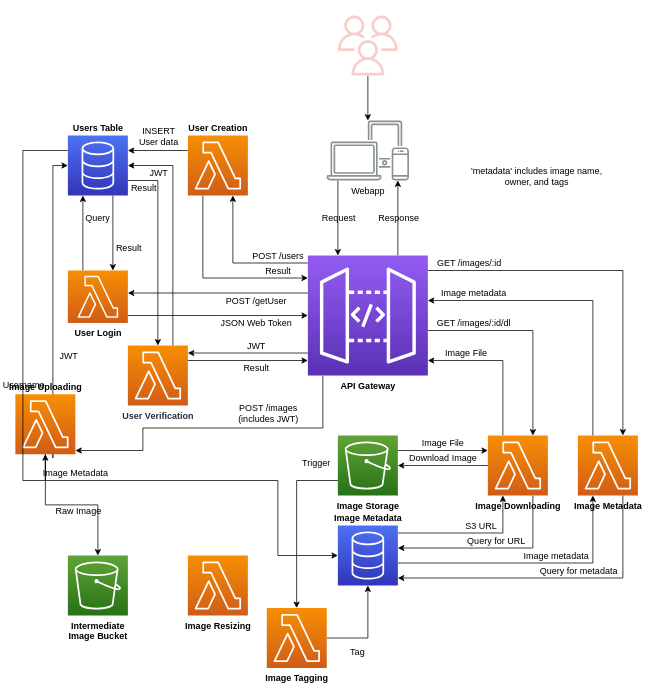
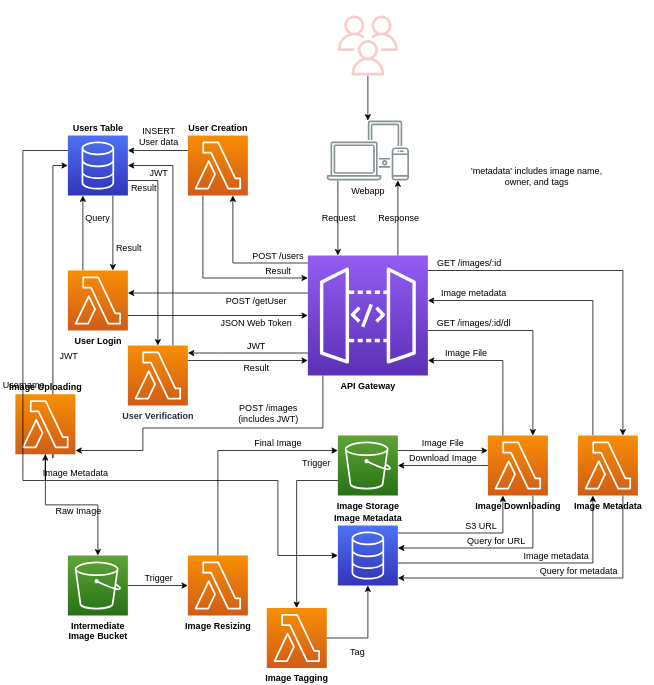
  <mxCell id="0" />
  <mxCell id="1" parent="0" />
  <mxCell id="2" style="edgeStyle=orthogonalEdgeStyle;rounded=0;orthogonalLoop=1;jettySize=auto;html=1;fontColor=#000000;labelBackgroundColor=none;" parent="1" source="16" target="21" edge="1"><mxGeometry relative="1" as="geometry"><Array as="points"><mxPoint x="530" y="290" /><mxPoint x="530" y="290" /></Array></mxGeometry></mxCell>
  <mxCell id="3" value="Response" style="text;html=1;align=center;verticalAlign=middle;resizable=0;points=[];labelBackgroundColor=none;fontColor=#000000;" parent="2" vertex="1" connectable="0"><mxGeometry x="0.238" y="-1" relative="1" as="geometry"><mxPoint x="-1" y="12" as="offset" /></mxGeometry></mxCell>
  <mxCell id="4" style="edgeStyle=orthogonalEdgeStyle;rounded=0;orthogonalLoop=1;jettySize=auto;html=1;fontColor=#000000;labelBackgroundColor=none;" parent="1" source="16" target="48" edge="1"><mxGeometry relative="1" as="geometry"><Array as="points"><mxPoint x="710" y="440" /></Array></mxGeometry></mxCell>
  <mxCell id="5" value="GET /images/:id/dl" style="text;html=1;align=center;verticalAlign=middle;resizable=0;points=[];labelBackgroundColor=none;fontColor=#000000;" parent="4" vertex="1" connectable="0"><mxGeometry x="-0.385" y="-3" relative="1" as="geometry"><mxPoint x="-25.83" y="-13" as="offset" /></mxGeometry></mxCell>
  <mxCell id="6" style="edgeStyle=orthogonalEdgeStyle;rounded=0;orthogonalLoop=1;jettySize=auto;html=1;fontColor=#000000;labelBackgroundColor=none;" parent="1" source="16" target="53" edge="1"><mxGeometry relative="1" as="geometry"><Array as="points"><mxPoint x="830" y="360" /></Array></mxGeometry></mxCell>
  <mxCell id="7" value="GET /images/:id" style="text;html=1;align=center;verticalAlign=middle;resizable=0;points=[];labelBackgroundColor=none;fontColor=#000000;" parent="6" vertex="1" connectable="0"><mxGeometry x="-0.781" y="3" relative="1" as="geometry"><mxPoint x="1.79" y="-7" as="offset" /></mxGeometry></mxCell>
  <mxCell id="8" style="edgeStyle=orthogonalEdgeStyle;rounded=0;orthogonalLoop=1;jettySize=auto;html=1;fontColor=#000000;labelBackgroundColor=none;" parent="1" source="16" target="59" edge="1"><mxGeometry relative="1" as="geometry"><Array as="points"><mxPoint x="310" y="350" /></Array></mxGeometry></mxCell>
  <mxCell id="9" value="POST /users" style="text;html=1;align=center;verticalAlign=middle;resizable=0;points=[];labelBackgroundColor=none;fontColor=#000000;" parent="8" vertex="1" connectable="0"><mxGeometry x="-0.154" y="2" relative="1" as="geometry"><mxPoint x="39.99" y="-12" as="offset" /></mxGeometry></mxCell>
  <mxCell id="10" style="edgeStyle=orthogonalEdgeStyle;rounded=0;orthogonalLoop=1;jettySize=auto;html=1;fontColor=#000000;" parent="1" source="16" target="28" edge="1"><mxGeometry relative="1" as="geometry"><Array as="points"><mxPoint x="430" y="570" /><mxPoint x="190" y="570" /><mxPoint x="190" y="600" /></Array></mxGeometry></mxCell>
  <mxCell id="11" value="POST /images&lt;br&gt;(includes JWT)" style="text;html=1;align=center;verticalAlign=middle;resizable=0;points=[];fontColor=#000000;" parent="10" vertex="1" connectable="0"><mxGeometry x="-0.326" y="4" relative="1" as="geometry"><mxPoint x="1" y="-24" as="offset" /></mxGeometry></mxCell>
  <mxCell id="12" style="edgeStyle=orthogonalEdgeStyle;rounded=0;orthogonalLoop=1;jettySize=auto;html=1;" edge="1" parent="1" source="16" target="64"><mxGeometry relative="1" as="geometry"><Array as="points"><mxPoint x="290" y="390" /><mxPoint x="290" y="390" /></Array></mxGeometry></mxCell>
  <mxCell id="13" value="POST /getUser" style="text;html=1;align=center;verticalAlign=middle;resizable=0;points=[];" vertex="1" connectable="0" parent="12"><mxGeometry x="0.292" y="3" relative="1" as="geometry"><mxPoint x="85.29" y="7" as="offset" /></mxGeometry></mxCell>
  <mxCell id="14" style="edgeStyle=orthogonalEdgeStyle;rounded=0;orthogonalLoop=1;jettySize=auto;html=1;" edge="1" parent="1" source="16" target="82"><mxGeometry relative="1" as="geometry"><Array as="points"><mxPoint x="290" y="470" /><mxPoint x="290" y="470" /></Array></mxGeometry></mxCell>
  <mxCell id="15" value="JWT" style="text;html=1;align=center;verticalAlign=middle;resizable=0;points=[];" vertex="1" connectable="0" parent="14"><mxGeometry x="0.5" y="17" relative="1" as="geometry"><mxPoint x="50" y="-27" as="offset" /></mxGeometry></mxCell>
  <mxCell id="16" value="&lt;b&gt;API Gateway&lt;/b&gt;" style="outlineConnect=0;fontColor=#000000;gradientColor=#945DF2;gradientDirection=north;fillColor=#5A30B5;strokeColor=#ffffff;dashed=0;verticalLabelPosition=bottom;verticalAlign=top;align=center;html=1;fontSize=12;fontStyle=0;aspect=fixed;shape=mxgraph.aws4.resourceIcon;resIcon=mxgraph.aws4.api_gateway;labelBackgroundColor=none;" parent="1" vertex="1"><mxGeometry x="410" y="340" width="160" height="160" as="geometry" /></mxCell>
  <mxCell id="17" style="edgeStyle=orthogonalEdgeStyle;rounded=0;orthogonalLoop=1;jettySize=auto;html=1;fontColor=#000000;labelBackgroundColor=none;" parent="1" source="18" target="21" edge="1"><mxGeometry relative="1" as="geometry" /></mxCell>
  <mxCell id="18" value="" style="outlineConnect=0;fillColor=#f8cecc;strokeColor=#b85450;dashed=0;verticalLabelPosition=bottom;verticalAlign=top;align=center;html=1;fontSize=12;fontStyle=0;aspect=fixed;pointerEvents=1;shape=mxgraph.aws4.users;labelBackgroundColor=none;fontColor=#000000;" parent="1" vertex="1"><mxGeometry x="450" width="80" height="80" as="geometry" y="20" /></mxCell>
  <mxCell id="19" style="edgeStyle=orthogonalEdgeStyle;rounded=0;orthogonalLoop=1;jettySize=auto;html=1;fontColor=#000000;labelBackgroundColor=none;" parent="1" source="21" target="16" edge="1"><mxGeometry relative="1" as="geometry"><Array as="points"><mxPoint x="450" y="290" /><mxPoint x="450" y="290" /></Array></mxGeometry></mxCell>
  <mxCell id="20" value="Request" style="text;html=1;align=center;verticalAlign=middle;resizable=0;points=[];labelBackgroundColor=none;fontColor=#000000;" parent="19" vertex="1" connectable="0"><mxGeometry x="0.001" y="-11" relative="1" as="geometry"><mxPoint x="11" y="0.14" as="offset" /></mxGeometry></mxCell>
  <mxCell id="21" value="Webapp" style="outlineConnect=0;gradientColor=none;fontColor=#000000;strokeColor=none;fillColor=#879196;dashed=0;verticalLabelPosition=bottom;verticalAlign=top;align=center;html=1;fontSize=12;fontStyle=0;aspect=fixed;shape=mxgraph.aws4.illustration_devices;pointerEvents=1;labelBackgroundColor=none;" parent="1" vertex="1"><mxGeometry x="435.2" y="160" width="109.59" height="80" as="geometry" /></mxCell>
  <mxCell id="22" style="edgeStyle=orthogonalEdgeStyle;rounded=0;orthogonalLoop=1;jettySize=auto;html=1;fontColor=#000000;" parent="1" source="28" target="74" edge="1"><mxGeometry relative="1" as="geometry" /></mxCell>
  <mxCell id="23" value="Raw Image" style="text;html=1;align=center;verticalAlign=middle;resizable=0;points=[];fontColor=#000000;" parent="22" vertex="1" connectable="0"><mxGeometry x="-0.211" relative="1" as="geometry"><mxPoint x="30" y="8" as="offset" /></mxGeometry></mxCell>
  <mxCell id="24" style="edgeStyle=orthogonalEdgeStyle;rounded=0;orthogonalLoop=1;jettySize=auto;html=1;fontColor=#000000;" parent="1" source="28" target="38" edge="1"><mxGeometry relative="1" as="geometry"><Array as="points"><mxPoint x="370" y="640" /><mxPoint x="370" y="740" /></Array></mxGeometry></mxCell>
  <mxCell id="25" value="Image Metadata" style="text;html=1;align=center;verticalAlign=middle;resizable=0;points=[];fontColor=#000000;" parent="24" vertex="1" connectable="0"><mxGeometry x="-0.718" y="2" relative="1" as="geometry"><mxPoint y="-8.03" as="offset" /></mxGeometry></mxCell>
  <mxCell id="26" style="edgeStyle=orthogonalEdgeStyle;rounded=0;orthogonalLoop=1;jettySize=auto;html=1;" edge="1" parent="1" source="28" target="71"><mxGeometry relative="1" as="geometry"><Array as="points"><mxPoint x="70" y="610" /><mxPoint x="70" y="240" /></Array></mxGeometry></mxCell>
  <mxCell id="27" value="JWT" style="text;html=1;align=center;verticalAlign=middle;resizable=0;points=[];" vertex="1" connectable="0" parent="26"><mxGeometry x="-0.323" y="-2" relative="1" as="geometry"><mxPoint x="18" y="-1" as="offset" /></mxGeometry></mxCell>
  <mxCell id="28" value="Image Uploading" style="outlineConnect=0;fontColor=#000000;gradientColor=#F78E04;gradientDirection=north;fillColor=#D05C17;strokeColor=#ffffff;dashed=0;verticalLabelPosition=top;verticalAlign=bottom;align=center;html=1;fontSize=12;fontStyle=1;aspect=fixed;shape=mxgraph.aws4.resourceIcon;resIcon=mxgraph.aws4.lambda;labelPosition=center;labelBackgroundColor=none;" parent="1" vertex="1"><mxGeometry x="20" y="525" width="80" height="80" as="geometry" /></mxCell>
  <mxCell id="29" style="edgeStyle=orthogonalEdgeStyle;rounded=0;orthogonalLoop=1;jettySize=auto;html=1;fontColor=#000000;labelBackgroundColor=none;" parent="1" source="33" target="48" edge="1"><mxGeometry relative="1" as="geometry"><Array as="points"><mxPoint x="590" y="600" /><mxPoint x="590" y="600" /></Array></mxGeometry></mxCell>
  <mxCell id="30" value="Image File" style="text;html=1;align=center;verticalAlign=middle;resizable=0;points=[];labelBackgroundColor=none;fontColor=#000000;" parent="29" vertex="1" connectable="0"><mxGeometry x="0.306" y="-4" relative="1" as="geometry"><mxPoint x="-18.32" y="-14" as="offset" /></mxGeometry></mxCell>
  <mxCell id="31" style="edgeStyle=orthogonalEdgeStyle;rounded=0;orthogonalLoop=1;jettySize=auto;html=1;fontColor=#000000;" parent="1" source="33" target="41" edge="1"><mxGeometry relative="1" as="geometry"><Array as="points"><mxPoint x="395" y="640" /></Array></mxGeometry></mxCell>
  <mxCell id="32" value="Trigger" style="text;html=1;align=center;verticalAlign=middle;resizable=0;points=[];fontColor=#000000;" parent="31" vertex="1" connectable="0"><mxGeometry x="-0.448" y="-1" relative="1" as="geometry"><mxPoint x="26" y="-31.01" as="offset" /></mxGeometry></mxCell>
  <mxCell id="33" value="Image Storage" style="outlineConnect=0;fontColor=#000000;gradientColor=#60A337;gradientDirection=north;fillColor=#277116;strokeColor=#ffffff;dashed=0;verticalLabelPosition=bottom;verticalAlign=top;align=center;html=1;fontSize=12;fontStyle=1;aspect=fixed;shape=mxgraph.aws4.resourceIcon;resIcon=mxgraph.aws4.s3;labelBackgroundColor=none;" parent="1" vertex="1"><mxGeometry x="449.99" y="580" width="80" height="80" as="geometry" /></mxCell>
  <mxCell id="34" style="edgeStyle=orthogonalEdgeStyle;rounded=0;orthogonalLoop=1;jettySize=auto;html=1;fontColor=#000000;labelBackgroundColor=none;" parent="1" source="38" target="48" edge="1"><mxGeometry relative="1" as="geometry"><Array as="points"><mxPoint x="670" y="710" /></Array></mxGeometry></mxCell>
  <mxCell id="35" value="S3 URL" style="text;html=1;align=center;verticalAlign=middle;resizable=0;points=[];labelBackgroundColor=none;fontColor=#000000;" parent="34" vertex="1" connectable="0"><mxGeometry x="0.169" relative="1" as="geometry"><mxPoint y="-10" as="offset" /></mxGeometry></mxCell>
  <mxCell id="36" style="edgeStyle=orthogonalEdgeStyle;rounded=0;orthogonalLoop=1;jettySize=auto;html=1;fontColor=#000000;labelBackgroundColor=none;" parent="1" source="38" target="53" edge="1"><mxGeometry relative="1" as="geometry"><Array as="points"><mxPoint x="790" y="750" /></Array></mxGeometry></mxCell>
  <mxCell id="37" value="Image metadata" style="text;html=1;align=center;verticalAlign=middle;resizable=0;points=[];labelBackgroundColor=none;fontColor=#000000;" parent="36" vertex="1" connectable="0"><mxGeometry x="0.308" y="2" relative="1" as="geometry"><mxPoint x="-18.99" y="-8" as="offset" /></mxGeometry></mxCell>
  <mxCell id="38" value="Image Metadata" style="outlineConnect=0;fontColor=#000000;gradientColor=#4D72F3;gradientDirection=north;fillColor=#3334B9;strokeColor=#ffffff;dashed=0;verticalLabelPosition=top;verticalAlign=bottom;align=center;html=1;fontSize=12;fontStyle=1;aspect=fixed;shape=mxgraph.aws4.resourceIcon;resIcon=mxgraph.aws4.database;labelPosition=center;labelBackgroundColor=none;" parent="1" vertex="1"><mxGeometry x="449.99" y="700" width="80" height="80" as="geometry" /></mxCell>
  <mxCell id="39" style="edgeStyle=orthogonalEdgeStyle;rounded=0;orthogonalLoop=1;jettySize=auto;html=1;" edge="1" parent="1" source="41" target="38"><mxGeometry relative="1" as="geometry" /></mxCell>
  <mxCell id="40" value="Tag" style="text;html=1;align=center;verticalAlign=middle;resizable=0;points=[];" vertex="1" connectable="0" parent="39"><mxGeometry x="0.096" y="-4" relative="1" as="geometry"><mxPoint x="-19" y="31.2" as="offset" /></mxGeometry></mxCell>
  <mxCell id="41" value="Image Tagging" style="outlineConnect=0;fontColor=#000000;gradientColor=#F78E04;gradientDirection=north;fillColor=#D05C17;strokeColor=#ffffff;dashed=0;verticalLabelPosition=bottom;verticalAlign=top;align=center;html=1;fontSize=12;fontStyle=1;aspect=fixed;shape=mxgraph.aws4.resourceIcon;resIcon=mxgraph.aws4.lambda;labelBackgroundColor=none;" parent="1" vertex="1"><mxGeometry x="355.2" y="810" width="80" height="80" as="geometry" /></mxCell>
  <mxCell id="42" style="edgeStyle=orthogonalEdgeStyle;rounded=0;orthogonalLoop=1;jettySize=auto;html=1;fontColor=#000000;labelBackgroundColor=none;" parent="1" source="48" target="16" edge="1"><mxGeometry relative="1" as="geometry"><Array as="points"><mxPoint x="670" y="480" /></Array></mxGeometry></mxCell>
  <mxCell id="43" value="Image File" style="text;html=1;align=center;verticalAlign=middle;resizable=0;points=[];labelBackgroundColor=none;fontColor=#000000;" parent="42" vertex="1" connectable="0"><mxGeometry x="0.642" y="-1" relative="1" as="geometry"><mxPoint x="14" y="-9" as="offset" /></mxGeometry></mxCell>
  <mxCell id="44" style="edgeStyle=orthogonalEdgeStyle;rounded=0;orthogonalLoop=1;jettySize=auto;html=1;fontColor=#000000;labelBackgroundColor=none;" parent="1" source="48" target="38" edge="1"><mxGeometry relative="1" as="geometry"><Array as="points"><mxPoint x="710" y="730" /></Array></mxGeometry></mxCell>
  <mxCell id="45" value="Query for URL" style="text;html=1;align=center;verticalAlign=middle;resizable=0;points=[];labelBackgroundColor=none;fontColor=#000000;" parent="44" vertex="1" connectable="0"><mxGeometry x="-0.448" y="-20" relative="1" as="geometry"><mxPoint x="-30" y="-9" as="offset" /></mxGeometry></mxCell>
  <mxCell id="46" style="edgeStyle=orthogonalEdgeStyle;rounded=0;orthogonalLoop=1;jettySize=auto;html=1;fontColor=#000000;labelBackgroundColor=none;" parent="1" source="48" target="33" edge="1"><mxGeometry relative="1" as="geometry"><Array as="points"><mxPoint x="590" y="620" /><mxPoint x="590" y="620" /></Array></mxGeometry></mxCell>
  <mxCell id="47" value="Download Image" style="text;html=1;align=center;verticalAlign=middle;resizable=0;points=[];labelBackgroundColor=none;fontColor=#000000;" parent="46" vertex="1" connectable="0"><mxGeometry x="0.375" y="3" relative="1" as="geometry"><mxPoint x="22.5" y="-13" as="offset" /></mxGeometry></mxCell>
  <mxCell id="48" value="Image Downloading" style="outlineConnect=0;fontColor=#000000;gradientColor=#F78E04;gradientDirection=north;fillColor=#D05C17;strokeColor=#ffffff;dashed=0;verticalLabelPosition=bottom;verticalAlign=top;align=center;html=1;fontSize=12;fontStyle=1;aspect=fixed;shape=mxgraph.aws4.resourceIcon;resIcon=mxgraph.aws4.lambda;labelBackgroundColor=none;" parent="1" vertex="1"><mxGeometry x="650" y="580" width="80" height="80" as="geometry" /></mxCell>
  <mxCell id="49" style="edgeStyle=orthogonalEdgeStyle;rounded=0;orthogonalLoop=1;jettySize=auto;html=1;fontColor=#000000;labelBackgroundColor=none;" parent="1" source="53" target="16" edge="1"><mxGeometry relative="1" as="geometry"><Array as="points"><mxPoint x="790" y="400" /></Array></mxGeometry></mxCell>
  <mxCell id="50" value="Image metadata" style="text;html=1;align=center;verticalAlign=middle;resizable=0;points=[];labelBackgroundColor=none;fontColor=#000000;" parent="49" vertex="1" connectable="0"><mxGeometry x="0.7" y="3" relative="1" as="geometry"><mxPoint y="-13" as="offset" /></mxGeometry></mxCell>
  <mxCell id="51" style="edgeStyle=orthogonalEdgeStyle;rounded=0;orthogonalLoop=1;jettySize=auto;html=1;fontColor=#000000;labelBackgroundColor=none;" parent="1" source="53" target="38" edge="1"><mxGeometry relative="1" as="geometry"><Array as="points"><mxPoint x="830" y="770" /></Array></mxGeometry></mxCell>
  <mxCell id="52" value="Query for metadata" style="text;html=1;align=center;verticalAlign=middle;resizable=0;points=[];labelBackgroundColor=none;fontColor=#000000;" parent="51" vertex="1" connectable="0"><mxGeometry x="-0.52" y="-77" relative="1" as="geometry"><mxPoint x="17" y="2" as="offset" /></mxGeometry></mxCell>
  <mxCell id="53" value="Image Metadata" style="outlineConnect=0;fontColor=#000000;gradientColor=#F78E04;gradientDirection=north;fillColor=#D05C17;strokeColor=#ffffff;dashed=0;verticalLabelPosition=bottom;verticalAlign=top;align=center;html=1;fontSize=12;fontStyle=1;aspect=fixed;shape=mxgraph.aws4.resourceIcon;resIcon=mxgraph.aws4.lambda;labelBackgroundColor=none;" parent="1" vertex="1"><mxGeometry x="770" y="580" width="80" height="80" as="geometry" /></mxCell>
  <mxCell id="54" value="'metadata' includes image name,&lt;br&gt;owner, and tags" style="text;html=1;align=center;verticalAlign=middle;resizable=0;points=[];autosize=1;fontColor=#000000;labelBackgroundColor=none;" parent="1" vertex="1"><mxGeometry x="620" y="220" width="190" height="30" as="geometry" /></mxCell>
  <mxCell id="55" style="edgeStyle=orthogonalEdgeStyle;rounded=0;orthogonalLoop=1;jettySize=auto;html=1;fontColor=#000000;labelBackgroundColor=none;" parent="1" source="59" target="16" edge="1"><mxGeometry relative="1" as="geometry"><Array as="points"><mxPoint x="270" y="370" /></Array></mxGeometry></mxCell>
  <mxCell id="56" value="Result" style="text;html=1;align=center;verticalAlign=middle;resizable=0;points=[];labelBackgroundColor=none;fontColor=#000000;" parent="55" vertex="1" connectable="0"><mxGeometry x="0.0" y="38" relative="1" as="geometry"><mxPoint x="84.99" y="28" as="offset" /></mxGeometry></mxCell>
  <mxCell id="57" style="edgeStyle=orthogonalEdgeStyle;rounded=0;orthogonalLoop=1;jettySize=auto;html=1;fontColor=#000000;labelBackgroundColor=none;" parent="1" source="59" target="71" edge="1"><mxGeometry relative="1" as="geometry"><Array as="points"><mxPoint x="210" y="200" /><mxPoint x="210" y="200" /></Array></mxGeometry></mxCell>
  <mxCell id="58" value="INSERT&lt;br&gt;User data" style="text;html=1;align=center;verticalAlign=middle;resizable=0;points=[];labelBackgroundColor=none;fontColor=#000000;" parent="57" vertex="1" connectable="0"><mxGeometry x="0.218" y="2" relative="1" as="geometry"><mxPoint x="9" y="-22" as="offset" /></mxGeometry></mxCell>
  <mxCell id="59" value="User Creation" style="outlineConnect=0;fontColor=#000000;gradientColor=#F78E04;gradientDirection=north;fillColor=#D05C17;strokeColor=#ffffff;dashed=0;verticalLabelPosition=top;verticalAlign=bottom;align=center;html=1;fontSize=12;fontStyle=1;aspect=fixed;shape=mxgraph.aws4.resourceIcon;resIcon=mxgraph.aws4.lambda;labelPosition=center;labelBackgroundColor=none;" parent="1" vertex="1"><mxGeometry x="250" y="180" width="80" height="80" as="geometry" /></mxCell>
  <mxCell id="60" style="edgeStyle=orthogonalEdgeStyle;rounded=0;orthogonalLoop=1;jettySize=auto;html=1;fontColor=#000000;labelBackgroundColor=none;" parent="1" source="64" target="71" edge="1"><mxGeometry relative="1" as="geometry"><Array as="points"><mxPoint x="110" y="310" /><mxPoint x="110" y="310" /></Array></mxGeometry></mxCell>
  <mxCell id="61" value="Query&amp;nbsp;" style="text;html=1;align=center;verticalAlign=middle;resizable=0;points=[];labelBackgroundColor=none;fontColor=#000000;" parent="60" vertex="1" connectable="0"><mxGeometry x="0.334" y="-1" relative="1" as="geometry"><mxPoint x="19" y="-3.0" as="offset" /></mxGeometry></mxCell>
  <mxCell id="62" style="edgeStyle=orthogonalEdgeStyle;rounded=0;orthogonalLoop=1;jettySize=auto;html=1;" edge="1" parent="1" source="64" target="16"><mxGeometry relative="1" as="geometry"><Array as="points"><mxPoint x="290" y="420" /><mxPoint x="290" y="420" /></Array></mxGeometry></mxCell>
  <mxCell id="63" value="JSON Web Token" style="text;html=1;align=center;verticalAlign=middle;resizable=0;points=[];" vertex="1" connectable="0" parent="62"><mxGeometry y="-46" relative="1" as="geometry"><mxPoint x="50" y="-36" as="offset" /></mxGeometry></mxCell>
- <mxCell id="64" value="User Login" style="outlineConnect=0;fontColor=#000000;gradientColor=#F78E04;gradientDirection=north;fillColor=#D05C17;strokeColor=#ffffff;dashed=0;verticalLabelPosition=bottom;verticalAlign=top;align=center;html=1;fontSize=12;fontStyle=1;aspect=fixed;shape=mxgraph.aws4.resourceIcon;resIcon=mxgraph.aws4.lambda;labelBackgroundColor=none;labelPosition=center;" parent="1" vertex="1"><mxGeometry x="90" y="360" width="80" height="70" as="geometry" /></mxCell>
+ <mxCell id="64" value="User Login" style="outlineConnect=0;fontColor=#000000;gradientColor=#F78E04;gradientDirection=north;fillColor=#D05C17;strokeColor=#ffffff;dashed=0;verticalLabelPosition=bottom;verticalAlign=top;align=center;html=1;fontSize=12;fontStyle=1;aspect=fixed;shape=mxgraph.aws4.resourceIcon;resIcon=mxgraph.aws4.lambda;labelBackgroundColor=none;labelPosition=center;" parent="1" vertex="1"><mxGeometry x="90" y="360" width="80" height="80" as="geometry" /></mxCell>
  <mxCell id="65" style="edgeStyle=orthogonalEdgeStyle;rounded=0;orthogonalLoop=1;jettySize=auto;html=1;fontColor=#000000;labelBackgroundColor=none;" parent="1" source="71" target="64" edge="1"><mxGeometry relative="1" as="geometry"><Array as="points"><mxPoint x="150" y="310" /><mxPoint x="150" y="310" /></Array></mxGeometry></mxCell>
  <mxCell id="66" value="Result" style="text;html=1;align=center;verticalAlign=middle;resizable=0;points=[];labelBackgroundColor=none;fontColor=#000000;" parent="65" vertex="1" connectable="0"><mxGeometry x="0.294" relative="1" as="geometry"><mxPoint x="20" y="5" as="offset" /></mxGeometry></mxCell>
  <mxCell id="67" style="edgeStyle=orthogonalEdgeStyle;rounded=0;orthogonalLoop=1;jettySize=auto;html=1;" edge="1" parent="1" source="71" target="28"><mxGeometry relative="1" as="geometry"><Array as="points"><mxPoint x="30" y="200" /><mxPoint x="30" y="640" /></Array></mxGeometry></mxCell>
  <mxCell id="68" value="Username" style="text;html=1;align=center;verticalAlign=middle;resizable=0;points=[];" vertex="1" connectable="0" parent="67"><mxGeometry x="0.307" y="3" relative="1" as="geometry"><mxPoint x="-3" y="3.95" as="offset" /></mxGeometry></mxCell>
  <mxCell id="69" style="edgeStyle=orthogonalEdgeStyle;rounded=0;orthogonalLoop=1;jettySize=auto;html=1;" edge="1" parent="1" source="71" target="82"><mxGeometry relative="1" as="geometry"><Array as="points"><mxPoint x="210" y="240" /></Array></mxGeometry></mxCell>
  <mxCell id="70" value="Result" style="text;html=1;align=center;verticalAlign=middle;resizable=0;points=[];" vertex="1" connectable="0" parent="69"><mxGeometry x="-0.433" y="3" relative="1" as="geometry"><mxPoint x="-23" y="-24" as="offset" /></mxGeometry></mxCell>
  <mxCell id="71" value="Users Table" style="outlineConnect=0;fontColor=#000000;gradientColor=#4D72F3;gradientDirection=north;fillColor=#3334B9;strokeColor=#ffffff;dashed=0;verticalLabelPosition=top;verticalAlign=bottom;align=center;html=1;fontSize=12;fontStyle=1;aspect=fixed;shape=mxgraph.aws4.resourceIcon;resIcon=mxgraph.aws4.database;labelBackgroundColor=none;labelPosition=center;" parent="1" vertex="1"><mxGeometry x="90" y="180" width="80" height="80" as="geometry" /></mxCell>
+ <mxCell id="72" style="edgeStyle=orthogonalEdgeStyle;rounded=0;orthogonalLoop=1;jettySize=auto;html=1;fontColor=#000000;" parent="1" source="74" target="77" edge="1"><mxGeometry relative="1" as="geometry" /></mxCell>
+ <mxCell id="73" value="Trigger" style="text;html=1;align=center;verticalAlign=middle;resizable=0;points=[];fontColor=#000000;" parent="72" vertex="1" connectable="0"><mxGeometry x="-0.261" y="-1" relative="1" as="geometry"><mxPoint x="10.29" y="-11" as="offset" /></mxGeometry></mxCell>
  <mxCell id="74" value="&lt;font&gt;&lt;b&gt;Intermediate&lt;br&gt;Image Bucket&lt;/b&gt;&lt;/font&gt;" style="outlineConnect=0;fontColor=#000000;gradientColor=#60A337;gradientDirection=north;fillColor=#277116;strokeColor=#ffffff;dashed=0;verticalLabelPosition=bottom;verticalAlign=top;align=center;html=1;fontSize=12;fontStyle=0;aspect=fixed;shape=mxgraph.aws4.resourceIcon;resIcon=mxgraph.aws4.s3;" parent="1" vertex="1"><mxGeometry x="90" y="740" width="80" height="80" as="geometry" /></mxCell>
+ <mxCell id="75" style="edgeStyle=orthogonalEdgeStyle;rounded=0;orthogonalLoop=1;jettySize=auto;html=1;fontColor=#000000;" parent="1" source="77" target="33" edge="1"><mxGeometry relative="1" as="geometry"><Array as="points"><mxPoint x="290" y="600" /></Array></mxGeometry></mxCell>
+ <mxCell id="76" value="Final Image" style="text;html=1;align=center;verticalAlign=middle;resizable=0;points=[];fontColor=#000000;" parent="75" vertex="1" connectable="0"><mxGeometry x="-0.143" y="-45" relative="1" as="geometry"><mxPoint x="34.99" y="-21.67" as="offset" /></mxGeometry></mxCell>
  <mxCell id="77" value="&lt;b&gt;&lt;font&gt;Image Resizing&lt;/font&gt;&lt;/b&gt;" style="outlineConnect=0;fontColor=#000000;gradientColor=#F78E04;gradientDirection=north;fillColor=#D05C17;strokeColor=#ffffff;dashed=0;verticalLabelPosition=bottom;verticalAlign=top;align=center;html=1;fontSize=12;fontStyle=0;aspect=fixed;shape=mxgraph.aws4.resourceIcon;resIcon=mxgraph.aws4.lambda;" parent="1" vertex="1"><mxGeometry x="250" y="740" width="80" height="80" as="geometry" /></mxCell>
  <mxCell id="78" style="edgeStyle=orthogonalEdgeStyle;rounded=0;orthogonalLoop=1;jettySize=auto;html=1;" edge="1" parent="1" source="82" target="16"><mxGeometry relative="1" as="geometry"><Array as="points"><mxPoint x="330" y="480" /><mxPoint x="330" y="480" /></Array></mxGeometry></mxCell>
  <mxCell id="79" value="Result" style="text;html=1;align=center;verticalAlign=middle;resizable=0;points=[];" vertex="1" connectable="0" parent="78"><mxGeometry y="26" relative="1" as="geometry"><mxPoint x="10" y="36" as="offset" /></mxGeometry></mxCell>
  <mxCell id="80" style="edgeStyle=orthogonalEdgeStyle;rounded=0;orthogonalLoop=1;jettySize=auto;html=1;" edge="1" parent="1" source="82" target="71"><mxGeometry relative="1" as="geometry"><Array as="points"><mxPoint x="230" y="220" /></Array></mxGeometry></mxCell>
  <mxCell id="81" value="JWT" style="text;html=1;align=center;verticalAlign=middle;resizable=0;points=[];" vertex="1" connectable="0" parent="80"><mxGeometry x="0.04" y="-2" relative="1" as="geometry"><mxPoint x="-22" y="-74" as="offset" /></mxGeometry></mxCell>
  <mxCell id="82" value="&lt;b&gt;User Verification&lt;/b&gt;" style="outlineConnect=0;fontColor=#232F3E;gradientColor=#F78E04;gradientDirection=north;fillColor=#D05C17;strokeColor=#ffffff;dashed=0;verticalLabelPosition=bottom;verticalAlign=top;align=center;html=1;fontSize=12;fontStyle=0;aspect=fixed;shape=mxgraph.aws4.resourceIcon;resIcon=mxgraph.aws4.lambda;" vertex="1" parent="1"><mxGeometry x="170" y="460" width="80" height="80" as="geometry" /></mxCell>
